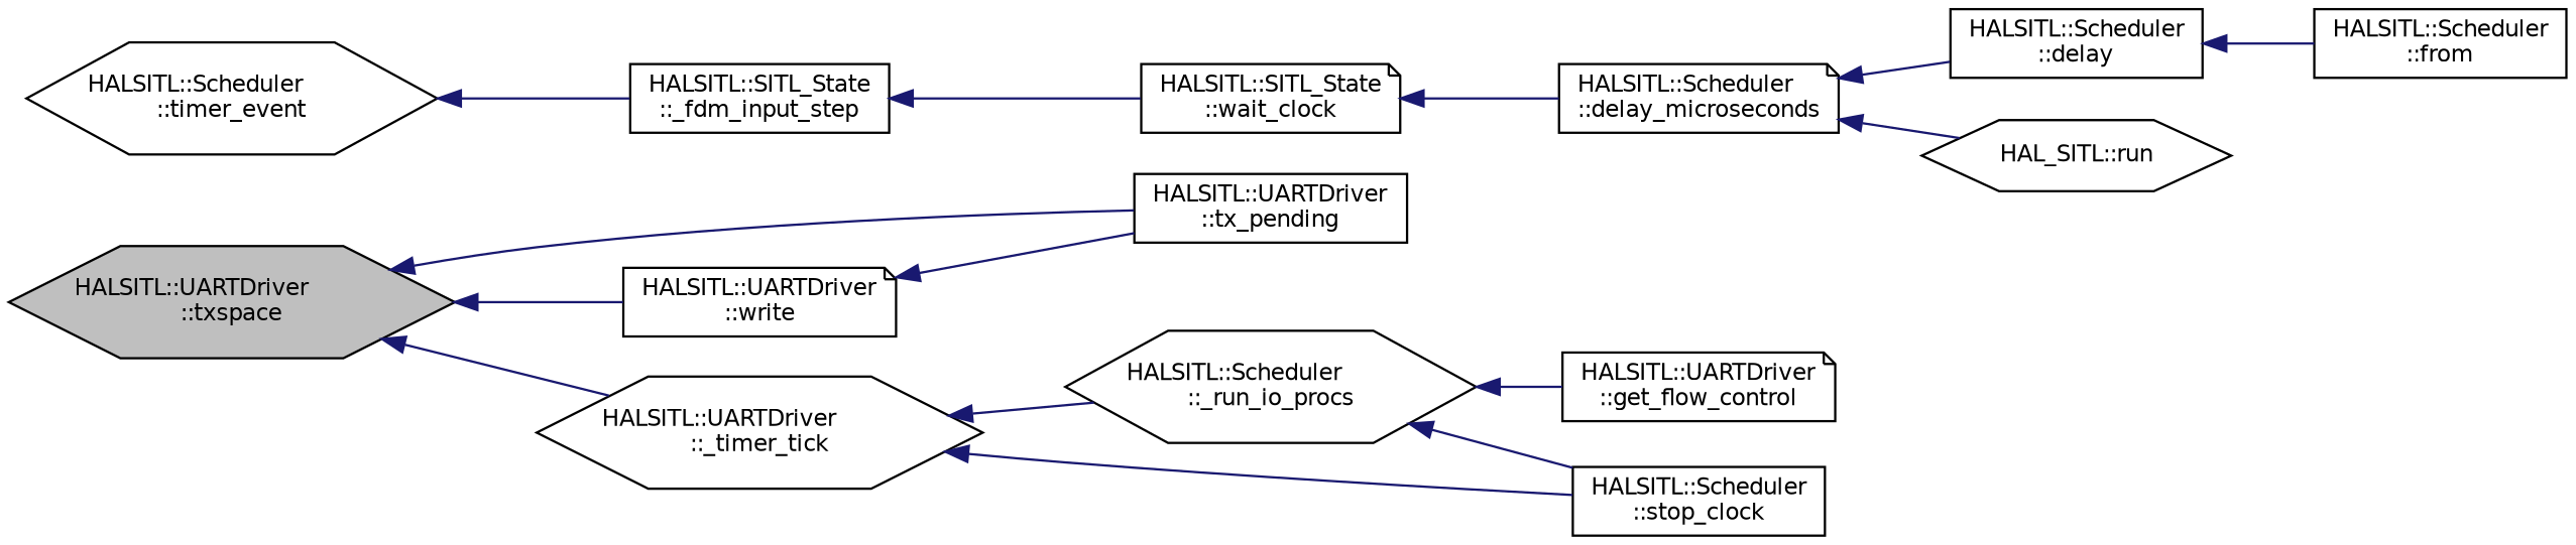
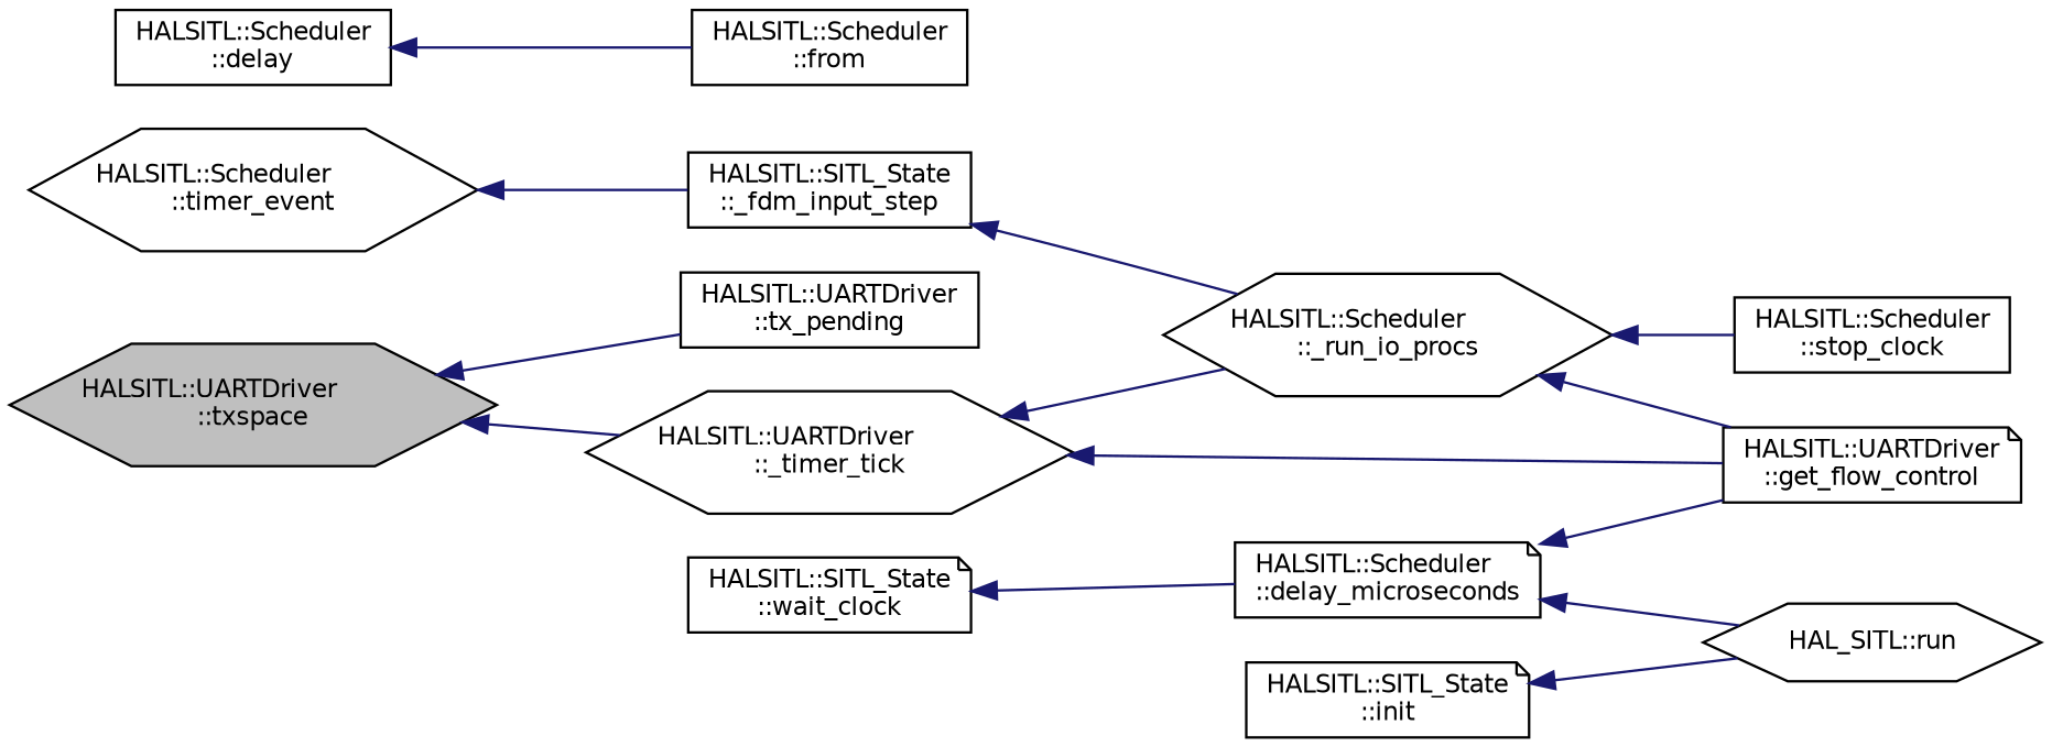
  digraph {
    rankdir=LR
    node [color=black fillcolor=white fontname=Helvetica fontsize=10 shape=hexagon style=filled]
    edge [color=midnightblue dir=back fontname=Helvetica fontsize=10 labelfontname=Helvetica labelfontsize=10 style=solid]
    n1 [fillcolor=grey75 fontcolor=black height=0.2 label="HALSITL::UARTDriver\l::txspace" width=0.4]
    n2 [height=0.2 label="HALSITL::UARTDriver\l::tx_pending" shape=box width=0.4]
-   n3 [height=0.2 label="HALSITL::UARTDriver\l::write" shape=note width=0.4]
    n4 [height=0.2 label="HALSITL::UARTDriver\l::_timer_tick" width=0.4]
    n5 [height=0.2 label="HALSITL::Scheduler\l::_run_io_procs" width=0.4]
    n6 [height=0.2 label="HALSITL::UARTDriver\l::get_flow_control" shape=note width=0.4]
    n7 [height=0.2 label="HALSITL::Scheduler\l::stop_clock" shape=box width=0.4]
    n8 [height=0.2 label="HALSITL::Scheduler\l::timer_event" width=0.4]
    n9 [height=0.2 label="HALSITL::SITL_State\l::_fdm_input_step" shape=box width=0.4]
    n10 [height=0.2 label="HALSITL::SITL_State\l::wait_clock" shape=note width=0.4]
    n11 [height=0.2 label="HALSITL::Scheduler\l::delay_microseconds" shape=note width=0.4]
    n12 [height=0.2 label="HALSITL::Scheduler\l::delay" shape=box width=0.4]
    n13 [height=0.2 label="HAL_SITL::run" width=0.4]
    n14 [height=0.2 label="HALSITL::Scheduler\l::from" shape=box width=0.4]
+   n15 [height=0.2 label="HALSITL::SITL_State\l::init" shape=note width=0.4]
    n1 -> n2
-   n1 -> n3
    n1 -> n4
-   n3 -> n2
    n4 -> n5
-   n4 -> n7
+   n4 -> n6
    n5 -> n6
    n5 -> n7
    n8 -> n9
-   n9 -> n10
+   n9 -> n5
    n10 -> n11
-   n11 -> n12
+   n11 -> n6
    n11 -> n13
    n12 -> n14
+   n15 -> n13
  }
